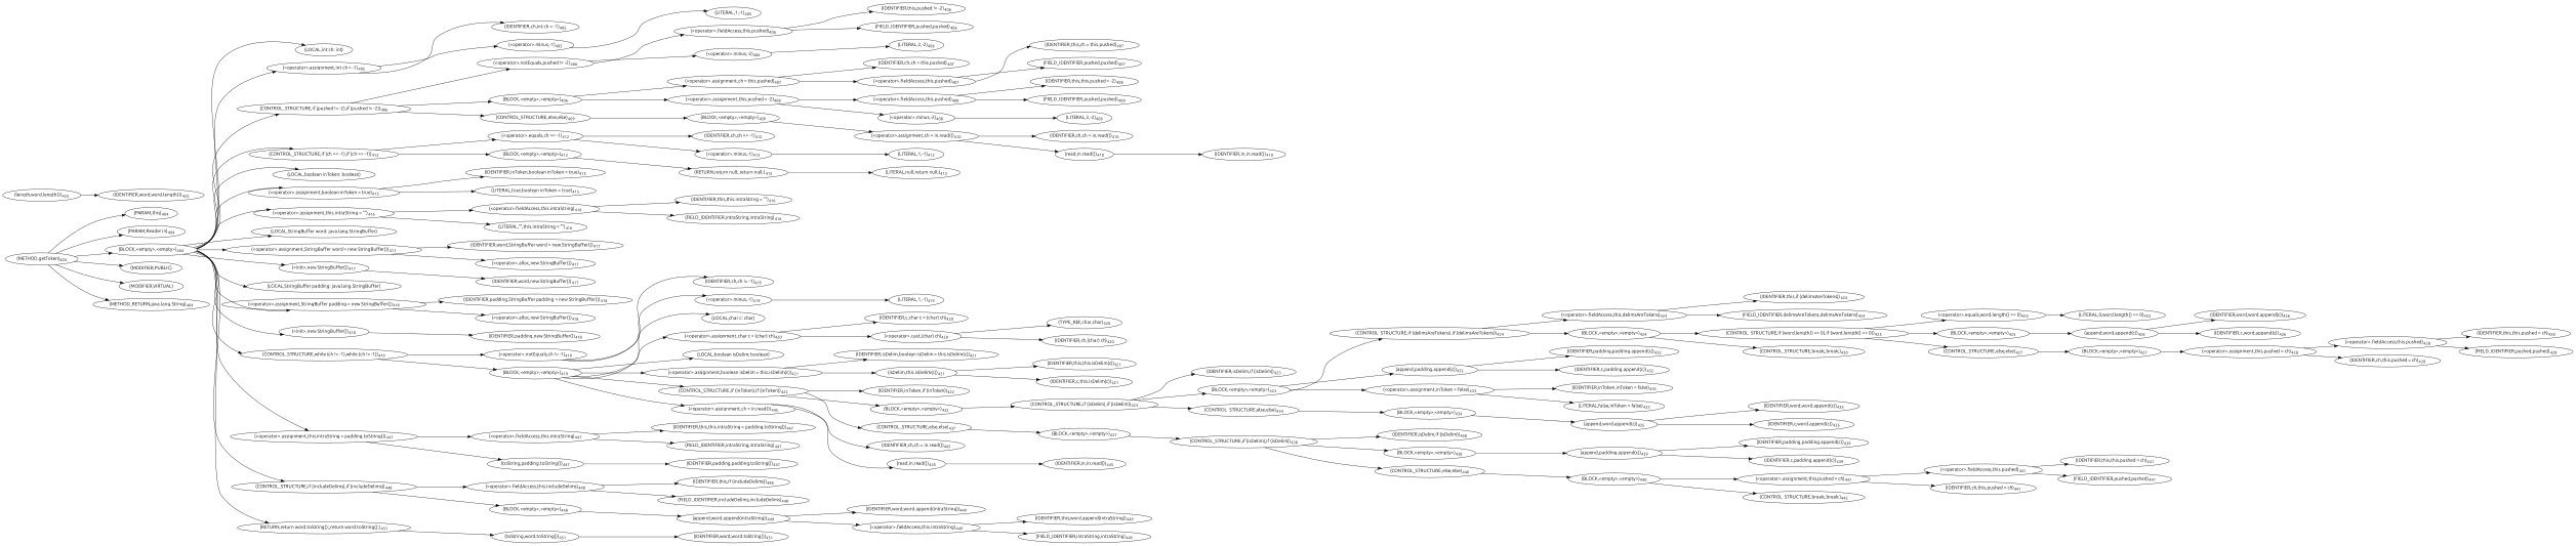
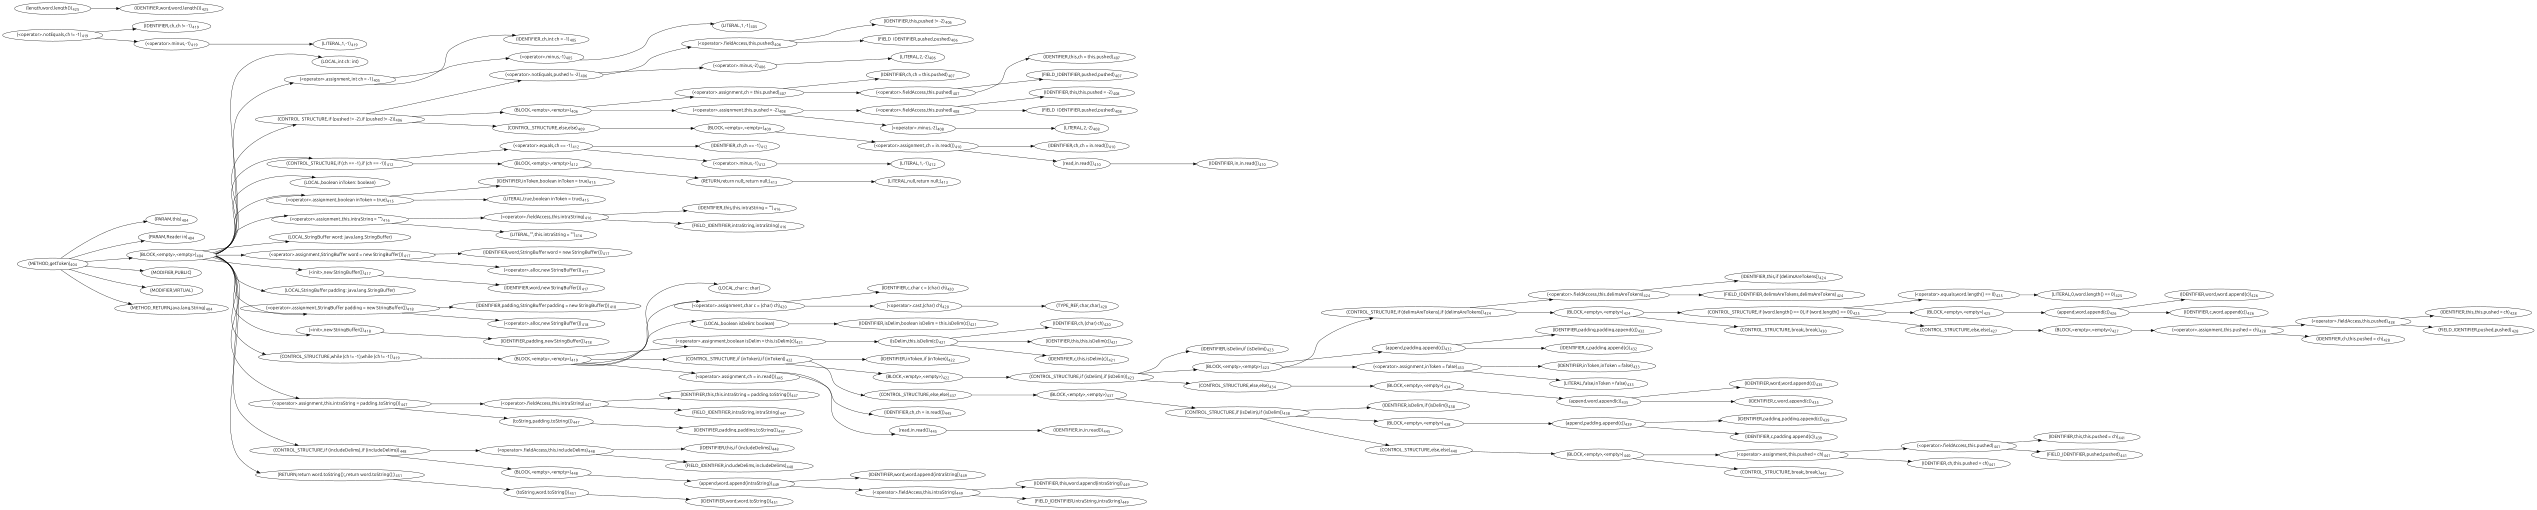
  digraph {
    fontname=Ubuntu
    rankdir=LR
    node [fontname=Ubuntu]
    edge [fontname=Ubuntu]
    n1 [label=<(METHOD,getToken)<SUB>404</SUB>>]
    n2 [label=<(PARAM,this)<SUB>404</SUB>>]
    n3 [label=<(PARAM,Reader in)<SUB>404</SUB>>]
    n4 [label=<(BLOCK,&lt;empty&gt;,&lt;empty&gt;)<SUB>404</SUB>>]
    n5 [label=<(MODIFIER,PUBLIC)>]
    n6 [label=<(MODIFIER,VIRTUAL)>]
    n7 [label=<(METHOD_RETURN,java.lang.String)<SUB>404</SUB>>]
    n8 [label=<(LOCAL,int ch: int)>]
    n9 [label=<(&lt;operator&gt;.assignment,int ch = -1)<SUB>405</SUB>>]
    n10 [label=<(CONTROL_STRUCTURE,if (pushed != -2),if (pushed != -2))<SUB>406</SUB>>]
    n11 [label=<(CONTROL_STRUCTURE,if (ch == -1),if (ch == -1))<SUB>412</SUB>>]
    n12 [label=<(LOCAL,boolean inToken: boolean)>]
    n13 [label=<(&lt;operator&gt;.assignment,boolean inToken = true)<SUB>415</SUB>>]
    n14 [label=<(&lt;operator&gt;.assignment,this.intraString = &quot;&quot;)<SUB>416</SUB>>]
    n15 [label=<(LOCAL,StringBuffer word: java.lang.StringBuffer)>]
    n16 [label=<(&lt;operator&gt;.assignment,StringBuffer word = new StringBuffer())<SUB>417</SUB>>]
    n17 [label=<(&lt;init&gt;,new StringBuffer())<SUB>417</SUB>>]
    n18 [label=<(LOCAL,StringBuffer padding: java.lang.StringBuffer)>]
    n19 [label=<(&lt;operator&gt;.assignment,StringBuffer padding = new StringBuffer())<SUB>418</SUB>>]
    n20 [label=<(&lt;init&gt;,new StringBuffer())<SUB>418</SUB>>]
    n21 [label=<(CONTROL_STRUCTURE,while (ch != -1),while (ch != -1))<SUB>419</SUB>>]
    n22 [label=<(&lt;operator&gt;.assignment,this.intraString = padding.toString())<SUB>447</SUB>>]
    n23 [label=<(CONTROL_STRUCTURE,if (includeDelims),if (includeDelims))<SUB>448</SUB>>]
    n24 [label=<(RETURN,return word.toString();,return word.toString();)<SUB>451</SUB>>]
    n25 [label=<(IDENTIFIER,ch,int ch = -1)<SUB>405</SUB>>]
    n26 [label=<(&lt;operator&gt;.minus,-1)<SUB>405</SUB>>]
    n27 [label=<(&lt;operator&gt;.notEquals,pushed != -2)<SUB>406</SUB>>]
    n28 [label=<(BLOCK,&lt;empty&gt;,&lt;empty&gt;)<SUB>406</SUB>>]
    n29 [label=<(CONTROL_STRUCTURE,else,else)<SUB>409</SUB>>]
    n30 [label=<(&lt;operator&gt;.equals,ch == -1)<SUB>412</SUB>>]
    n31 [label=<(BLOCK,&lt;empty&gt;,&lt;empty&gt;)<SUB>412</SUB>>]
    n32 [label=<(IDENTIFIER,inToken,boolean inToken = true)<SUB>415</SUB>>]
    n33 [label=<(LITERAL,true,boolean inToken = true)<SUB>415</SUB>>]
    n34 [label=<(&lt;operator&gt;.fieldAccess,this.intraString)<SUB>416</SUB>>]
    n35 [label=<(LITERAL,&quot;&quot;,this.intraString = &quot;&quot;)<SUB>416</SUB>>]
    n36 [label=<(IDENTIFIER,word,StringBuffer word = new StringBuffer())<SUB>417</SUB>>]
    n37 [label=<(&lt;operator&gt;.alloc,new StringBuffer())<SUB>417</SUB>>]
    n38 [label=<(IDENTIFIER,word,new StringBuffer())<SUB>417</SUB>>]
    n39 [label=<(IDENTIFIER,padding,StringBuffer padding = new StringBuffer())<SUB>418</SUB>>]
    n40 [label=<(&lt;operator&gt;.alloc,new StringBuffer())<SUB>418</SUB>>]
    n41 [label=<(IDENTIFIER,padding,new StringBuffer())<SUB>418</SUB>>]
    n42 [label=<(&lt;operator&gt;.notEquals,ch != -1)<SUB>419</SUB>>]
    n43 [label=<(BLOCK,&lt;empty&gt;,&lt;empty&gt;)<SUB>419</SUB>>]
    n44 [label=<(&lt;operator&gt;.fieldAccess,this.intraString)<SUB>447</SUB>>]
    n45 [label=<(toString,padding.toString())<SUB>447</SUB>>]
    n46 [label=<(&lt;operator&gt;.fieldAccess,this.includeDelims)<SUB>448</SUB>>]
    n47 [label=<(BLOCK,&lt;empty&gt;,&lt;empty&gt;)<SUB>448</SUB>>]
    n48 [label=<(toString,word.toString())<SUB>451</SUB>>]
    n49 [label=<(LITERAL,1,-1)<SUB>405</SUB>>]
    n50 [label=<(&lt;operator&gt;.fieldAccess,this.pushed)<SUB>406</SUB>>]
    n51 [label=<(&lt;operator&gt;.minus,-2)<SUB>406</SUB>>]
    n52 [label=<(&lt;operator&gt;.assignment,ch = this.pushed)<SUB>407</SUB>>]
    n53 [label=<(&lt;operator&gt;.assignment,this.pushed = -2)<SUB>408</SUB>>]
    n54 [label=<(BLOCK,&lt;empty&gt;,&lt;empty&gt;)<SUB>409</SUB>>]
    n55 [label=<(IDENTIFIER,this,pushed != -2)<SUB>406</SUB>>]
    n56 [label=<(FIELD_IDENTIFIER,pushed,pushed)<SUB>406</SUB>>]
    n57 [label=<(LITERAL,2,-2)<SUB>406</SUB>>]
    n58 [label=<(IDENTIFIER,ch,ch = this.pushed)<SUB>407</SUB>>]
    n59 [label=<(&lt;operator&gt;.fieldAccess,this.pushed)<SUB>407</SUB>>]
    n60 [label=<(&lt;operator&gt;.fieldAccess,this.pushed)<SUB>408</SUB>>]
    n61 [label=<(&lt;operator&gt;.minus,-2)<SUB>408</SUB>>]
    n62 [label=<(IDENTIFIER,this,ch = this.pushed)<SUB>407</SUB>>]
    n63 [label=<(FIELD_IDENTIFIER,pushed,pushed)<SUB>407</SUB>>]
    n64 [label=<(IDENTIFIER,this,this.pushed = -2)<SUB>408</SUB>>]
    n65 [label=<(FIELD_IDENTIFIER,pushed,pushed)<SUB>408</SUB>>]
    n66 [label=<(LITERAL,2,-2)<SUB>408</SUB>>]
    n67 [label=<(&lt;operator&gt;.assignment,ch = in.read())<SUB>410</SUB>>]
    n68 [label=<(IDENTIFIER,ch,ch = in.read())<SUB>410</SUB>>]
    n69 [label=<(read,in.read())<SUB>410</SUB>>]
    n70 [label=<(IDENTIFIER,in,in.read())<SUB>410</SUB>>]
    n71 [label=<(IDENTIFIER,ch,ch == -1)<SUB>412</SUB>>]
    n72 [label=<(&lt;operator&gt;.minus,-1)<SUB>412</SUB>>]
    n73 [label=<(RETURN,return null;,return null;)<SUB>413</SUB>>]
    n74 [label=<(LITERAL,1,-1)<SUB>412</SUB>>]
    n75 [label=<(LITERAL,null,return null;)<SUB>413</SUB>>]
    n76 [label=<(IDENTIFIER,this,this.intraString = &quot;&quot;)<SUB>416</SUB>>]
    n77 [label=<(FIELD_IDENTIFIER,intraString,intraString)<SUB>416</SUB>>]
    n78 [label=<(IDENTIFIER,ch,ch != -1)<SUB>419</SUB>>]
    n79 [label=<(&lt;operator&gt;.minus,-1)<SUB>419</SUB>>]
    n80 [label=<(LOCAL,char c: char)>]
    n81 [label=<(&lt;operator&gt;.assignment,char c = (char) ch)<SUB>420</SUB>>]
    n82 [label=<(LOCAL,boolean isDelim: boolean)>]
    n83 [label=<(&lt;operator&gt;.assignment,boolean isDelim = this.isDelim(c))<SUB>421</SUB>>]
    n84 [label=<(CONTROL_STRUCTURE,if (inToken),if (inToken))<SUB>422</SUB>>]
    n85 [label=<(&lt;operator&gt;.assignment,ch = in.read())<SUB>445</SUB>>]
    n86 [label=<(LITERAL,1,-1)<SUB>419</SUB>>]
    n87 [label=<(IDENTIFIER,c,char c = (char) ch)<SUB>420</SUB>>]
    n88 [label=<(&lt;operator&gt;.cast,(char) ch)<SUB>420</SUB>>]
    n89 [label=<(IDENTIFIER,isDelim,boolean isDelim = this.isDelim(c))<SUB>421</SUB>>]
    n90 [label=<(isDelim,this.isDelim(c))<SUB>421</SUB>>]
    n91 [label=<(IDENTIFIER,inToken,if (inToken))<SUB>422</SUB>>]
    n92 [label=<(BLOCK,&lt;empty&gt;,&lt;empty&gt;)<SUB>422</SUB>>]
    n93 [label=<(CONTROL_STRUCTURE,else,else)<SUB>437</SUB>>]
    n94 [label=<(IDENTIFIER,ch,ch = in.read())<SUB>445</SUB>>]
    n95 [label=<(read,in.read())<SUB>445</SUB>>]
    n96 [label=<(TYPE_REF,char,char)<SUB>420</SUB>>]
    n97 [label=<(IDENTIFIER,ch,(char) ch)<SUB>420</SUB>>]
    n98 [label=<(IDENTIFIER,this,this.isDelim(c))<SUB>421</SUB>>]
    n99 [label=<(IDENTIFIER,c,this.isDelim(c))<SUB>421</SUB>>]
    n100 [label=<(CONTROL_STRUCTURE,if (isDelim),if (isDelim))<SUB>423</SUB>>]
    n101 [label=<(BLOCK,&lt;empty&gt;,&lt;empty&gt;)<SUB>437</SUB>>]
    n102 [label=<(IDENTIFIER,isDelim,if (isDelim))<SUB>423</SUB>>]
    n103 [label=<(BLOCK,&lt;empty&gt;,&lt;empty&gt;)<SUB>423</SUB>>]
    n104 [label=<(CONTROL_STRUCTURE,else,else)<SUB>434</SUB>>]
    n105 [label=<(CONTROL_STRUCTURE,if (delimsAreTokens),if (delimsAreTokens))<SUB>424</SUB>>]
    n106 [label=<(append,padding.append(c))<SUB>432</SUB>>]
    n107 [label=<(&lt;operator&gt;.assignment,inToken = false)<SUB>433</SUB>>]
    n108 [label=<(BLOCK,&lt;empty&gt;,&lt;empty&gt;)<SUB>434</SUB>>]
    n109 [label=<(&lt;operator&gt;.fieldAccess,this.delimsAreTokens)<SUB>424</SUB>>]
    n110 [label=<(BLOCK,&lt;empty&gt;,&lt;empty&gt;)<SUB>424</SUB>>]
    n111 [label=<(IDENTIFIER,padding,padding.append(c))<SUB>432</SUB>>]
    n112 [label=<(IDENTIFIER,c,padding.append(c))<SUB>432</SUB>>]
    n113 [label=<(IDENTIFIER,inToken,inToken = false)<SUB>433</SUB>>]
    n114 [label=<(LITERAL,false,inToken = false)<SUB>433</SUB>>]
    n115 [label=<(IDENTIFIER,this,if (delimsAreTokens))<SUB>424</SUB>>]
    n116 [label=<(FIELD_IDENTIFIER,delimsAreTokens,delimsAreTokens)<SUB>424</SUB>>]
    n117 [label=<(CONTROL_STRUCTURE,if (word.length() == 0),if (word.length() == 0))<SUB>425</SUB>>]
    n118 [label=<(CONTROL_STRUCTURE,break;,break;)<SUB>430</SUB>>]
    n119 [label=<(&lt;operator&gt;.equals,word.length() == 0)<SUB>425</SUB>>]
    n120 [label=<(BLOCK,&lt;empty&gt;,&lt;empty&gt;)<SUB>425</SUB>>]
    n121 [label=<(CONTROL_STRUCTURE,else,else)<SUB>427</SUB>>]
    n122 [label=<(LITERAL,0,word.length() == 0)<SUB>425</SUB>>]
    n123 [label=<(append,word.append(c))<SUB>426</SUB>>]
    n124 [label=<(BLOCK,&lt;empty&gt;,&lt;empty&gt;)<SUB>427</SUB>>]
    n125 [label=<(length,word.length())<SUB>425</SUB>>]
    n126 [label=<(IDENTIFIER,word,word.length())<SUB>425</SUB>>]
    n127 [label=<(IDENTIFIER,word,word.append(c))<SUB>426</SUB>>]
    n128 [label=<(IDENTIFIER,c,word.append(c))<SUB>426</SUB>>]
    n129 [label=<(&lt;operator&gt;.assignment,this.pushed = ch)<SUB>428</SUB>>]
    n130 [label=<(&lt;operator&gt;.fieldAccess,this.pushed)<SUB>428</SUB>>]
    n131 [label=<(IDENTIFIER,ch,this.pushed = ch)<SUB>428</SUB>>]
    n132 [label=<(IDENTIFIER,this,this.pushed = ch)<SUB>428</SUB>>]
    n133 [label=<(FIELD_IDENTIFIER,pushed,pushed)<SUB>428</SUB>>]
    n134 [label=<(append,word.append(c))<SUB>435</SUB>>]
    n135 [label=<(IDENTIFIER,word,word.append(c))<SUB>435</SUB>>]
    n136 [label=<(IDENTIFIER,c,word.append(c))<SUB>435</SUB>>]
    n137 [label=<(CONTROL_STRUCTURE,if (isDelim),if (isDelim))<SUB>438</SUB>>]
    n138 [label=<(IDENTIFIER,isDelim,if (isDelim))<SUB>438</SUB>>]
    n139 [label=<(BLOCK,&lt;empty&gt;,&lt;empty&gt;)<SUB>438</SUB>>]
    n140 [label=<(CONTROL_STRUCTURE,else,else)<SUB>440</SUB>>]
    n141 [label=<(append,padding.append(c))<SUB>439</SUB>>]
    n142 [label=<(BLOCK,&lt;empty&gt;,&lt;empty&gt;)<SUB>440</SUB>>]
    n143 [label=<(IDENTIFIER,padding,padding.append(c))<SUB>439</SUB>>]
    n144 [label=<(IDENTIFIER,c,padding.append(c))<SUB>439</SUB>>]
    n145 [label=<(&lt;operator&gt;.assignment,this.pushed = ch)<SUB>441</SUB>>]
    n146 [label=<(CONTROL_STRUCTURE,break;,break;)<SUB>442</SUB>>]
    n147 [label=<(&lt;operator&gt;.fieldAccess,this.pushed)<SUB>441</SUB>>]
    n148 [label=<(IDENTIFIER,ch,this.pushed = ch)<SUB>441</SUB>>]
    n149 [label=<(IDENTIFIER,this,this.pushed = ch)<SUB>441</SUB>>]
    n150 [label=<(FIELD_IDENTIFIER,pushed,pushed)<SUB>441</SUB>>]
    n151 [label=<(IDENTIFIER,in,in.read())<SUB>445</SUB>>]
    n152 [label=<(IDENTIFIER,this,this.intraString = padding.toString())<SUB>447</SUB>>]
    n153 [label=<(FIELD_IDENTIFIER,intraString,intraString)<SUB>447</SUB>>]
    n154 [label=<(IDENTIFIER,padding,padding.toString())<SUB>447</SUB>>]
    n155 [label=<(IDENTIFIER,this,if (includeDelims))<SUB>448</SUB>>]
    n156 [label=<(FIELD_IDENTIFIER,includeDelims,includeDelims)<SUB>448</SUB>>]
    n157 [label=<(append,word.append(intraString))<SUB>449</SUB>>]
    n158 [label=<(IDENTIFIER,word,word.append(intraString))<SUB>449</SUB>>]
    n159 [label=<(&lt;operator&gt;.fieldAccess,this.intraString)<SUB>449</SUB>>]
    n160 [label=<(IDENTIFIER,this,word.append(intraString))<SUB>449</SUB>>]
    n161 [label=<(FIELD_IDENTIFIER,intraString,intraString)<SUB>449</SUB>>]
    n162 [label=<(IDENTIFIER,word,word.toString())<SUB>451</SUB>>]
    n1 -> n2
    n1 -> n3
    n1 -> n4
    n1 -> n5
    n1 -> n6
    n1 -> n7
    n4 -> n8
    n4 -> n9
    n4 -> n10
    n4 -> n11
    n4 -> n12
    n4 -> n13
    n4 -> n14
    n4 -> n15
    n4 -> n16
    n4 -> n17
    n4 -> n18
    n4 -> n19
    n4 -> n20
    n4 -> n21
    n4 -> n22
    n4 -> n23
    n4 -> n24
    n9 -> n25
    n9 -> n26
    n10 -> n27
    n10 -> n28
    n10 -> n29
    n11 -> n30
    n11 -> n31
    n13 -> n32
    n13 -> n33
    n14 -> n34
    n14 -> n35
    n16 -> n36
    n16 -> n37
    n17 -> n38
    n19 -> n39
    n19 -> n40
    n20 -> n41
-   n21 -> n42
    n21 -> n43
    n22 -> n44
    n22 -> n45
    n23 -> n46
    n23 -> n47
    n24 -> n48
    n26 -> n49
    n27 -> n50
    n27 -> n51
    n28 -> n52
    n28 -> n53
    n29 -> n54
    n30 -> n71
    n30 -> n72
    n31 -> n73
    n34 -> n76
    n34 -> n77
    n42 -> n78
    n42 -> n79
    n43 -> n80
    n43 -> n81
    n43 -> n82
    n43 -> n83
    n43 -> n84
    n43 -> n85
    n44 -> n152
    n44 -> n153
    n45 -> n154
    n46 -> n155
    n46 -> n156
    n47 -> n157
    n48 -> n162
    n50 -> n55
    n50 -> n56
    n51 -> n57
    n52 -> n58
    n52 -> n59
    n53 -> n60
    n53 -> n61
    n54 -> n67
    n59 -> n62
    n59 -> n63
    n60 -> n64
    n60 -> n65
    n61 -> n66
    n67 -> n68
    n67 -> n69
    n69 -> n70
    n72 -> n74
    n73 -> n75
    n79 -> n86
    n81 -> n87
    n81 -> n88
-   n83 -> n89
+   n82 -> n89
    n83 -> n90
    n84 -> n91
    n84 -> n92
    n84 -> n93
    n85 -> n94
    n85 -> n95
    n88 -> n96
-   n88 -> n97
+   n90 -> n97
    n90 -> n98
    n90 -> n99
    n92 -> n100
    n93 -> n101
    n95 -> n151
    n100 -> n102
    n100 -> n103
    n100 -> n104
    n101 -> n137
    n103 -> n105
    n103 -> n106
    n103 -> n107
    n104 -> n108
    n105 -> n109
    n105 -> n110
    n106 -> n111
    n106 -> n112
    n107 -> n113
    n107 -> n114
    n108 -> n134
    n109 -> n115
    n109 -> n116
    n110 -> n117
    n110 -> n118
    n117 -> n119
    n117 -> n120
    n117 -> n121
    n119 -> n122
    n120 -> n123
    n121 -> n124
    n123 -> n127
    n123 -> n128
    n124 -> n129
    n125 -> n126
    n129 -> n130
    n129 -> n131
    n130 -> n132
    n130 -> n133
    n134 -> n135
    n134 -> n136
    n137 -> n138
    n137 -> n139
    n137 -> n140
    n139 -> n141
    n140 -> n142
    n141 -> n143
    n141 -> n144
    n142 -> n145
    n142 -> n146
    n145 -> n147
    n145 -> n148
    n147 -> n149
    n147 -> n150
    n157 -> n158
    n157 -> n159
    n159 -> n160
    n159 -> n161
  }
